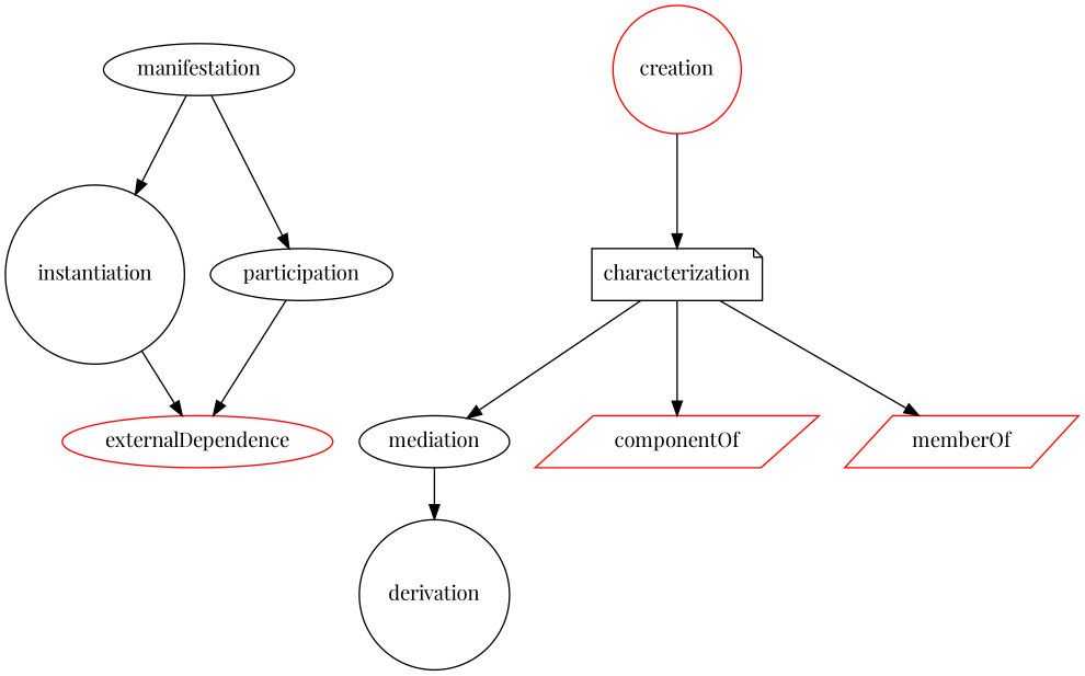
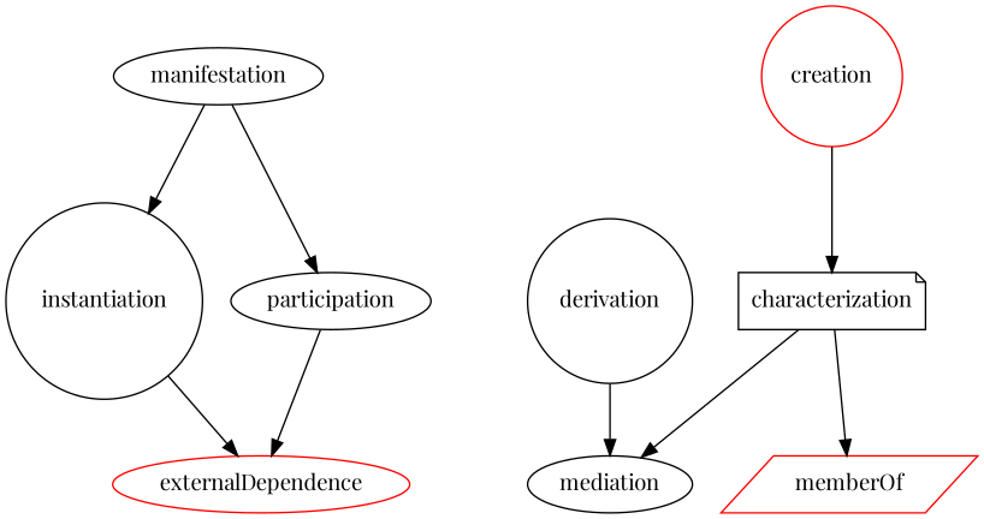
  strict digraph {
    fontname="Playfair Display"
    node [color=black fontname="Playfair Display" shape=ellipse]
    edge [fontname="Playfair Display"]
    instantiation [shape=circle]
    manifestation
    participation
    externalDependence [color=red]
    creation [color=red shape=circle]
    characterization [shape=note]
    mediation
-   componentOf [color=red shape=parallelogram]
    memberOf [color=red shape=parallelogram]
    derivation [shape=circle]
    instantiation -> externalDependence
    manifestation -> instantiation
    manifestation -> participation
    participation -> externalDependence
    creation -> characterization
    characterization -> mediation
-   characterization -> componentOf
    characterization -> memberOf
-   mediation -> derivation
+   derivation -> mediation
  }
